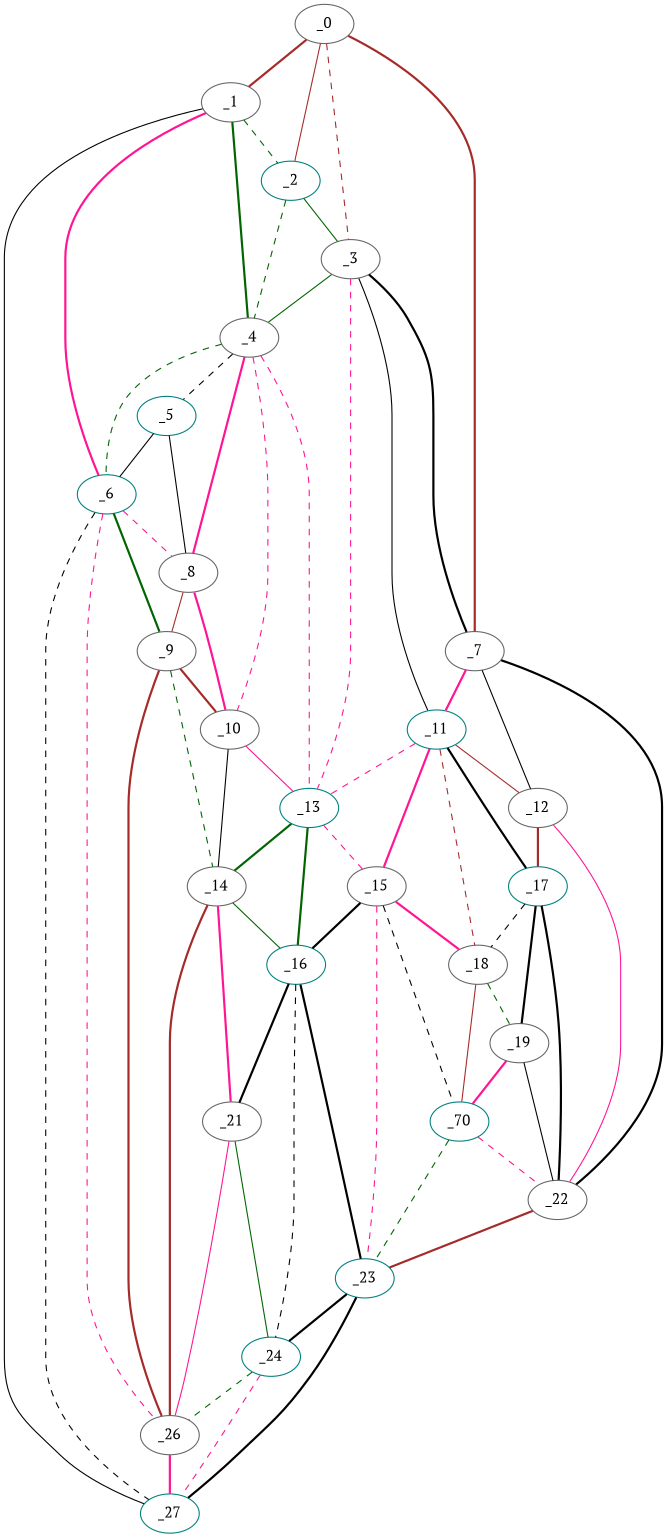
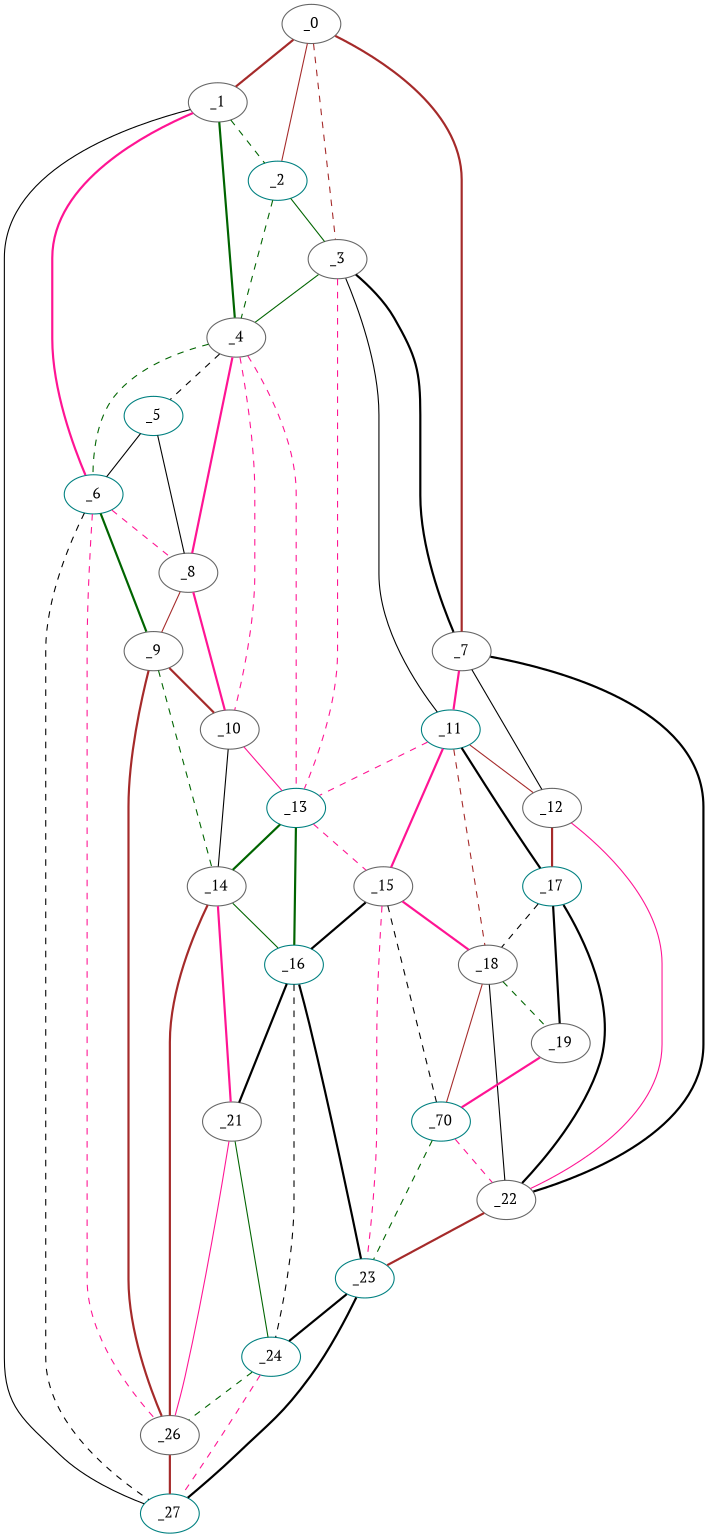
  graph {
    fontname="PT Serif"
    node [color=gray40 fontname="PT Serif" x=91 y=41]
    edge [color=deeppink fontname="PT Serif" style=bold valence=2]
    _0 [x=27 y=98]
    _1 [x=30 y=12]
    _2 [color=teal x=39]
    _3 [x=45 y=95]
    _7 [x=78 y=118]
    _4 [x=46 y=42]
    _6 [color=teal x=77 y=27]
    _27 [color=teal x=120 y=16]
    _11 [color=teal y=95]
    _13 [color=teal x=92 y=65]
    _12 [y=116]
    _22 [x=111 y=113]
    _5 [color=teal x=76 y=36]
    _8 [x=81]
    _10 [x=90 y=53]
    _9 [x=86 y=44]
    _26 [x=117 y=40]
    _15 [x=96 y=86]
    _17 [color=teal x=99 y=113]
    _18 [x=103 y=102]
    _14 [x=96 y=55]
    _16 [color=teal x=97 y=63]
    _23 [color=teal x=114 y=81]
    n24 [color=teal label=_70 x=110 y=97]
    _19 [x=106 y=106]
    _21 [x=111 y=53]
    _24 [color=teal x=115 y=67]
    _0 -- _1 [color=brown valence=1]
    _0 -- _2 [color=brown style=solid valence=1]
    _0 -- _3 [color=brown style=dashed]
    _0 -- _7 [color=brown valence=1]
    _1 -- _2 [color=darkgreen style=dashed]
    _1 -- _4 [color=darkgreen]
    _1 -- _6
    _1 -- _27 [color=black style=solid valence=1]
    _2 -- _3 [color=darkgreen style=solid]
    _2 -- _4 [color=darkgreen style=dashed valence=1]
    _3 -- _7 [color=black]
    _3 -- _4 [color=darkgreen style=solid valence=1]
    _3 -- _11 [color=black style=solid valence=1]
    _3 -- _13 [style=dashed]
    _7 -- _11
    _7 -- _12 [color=black style=solid]
    _7 -- _22 [color=black valence=1]
    _4 -- _6 [color=darkgreen style=dashed valence=1]
    _4 -- _13 [style=dashed]
    _4 -- _5 [color=black style=dashed]
    _4 -- _8
    _4 -- _10 [style=dashed valence=1]
    _6 -- _27 [color=black style=dashed valence=1]
    _6 -- _8 [style=dashed]
    _6 -- _9 [color=darkgreen valence=1]
    _6 -- _26 [style=dashed]
    _11 -- _13 [style=dashed valence=1]
    _11 -- _12 [color=brown style=solid valence=1]
    _11 -- _15
    _11 -- _17 [color=black]
    _11 -- _18 [color=brown style=dashed]
    _13 -- _15 [style=dashed valence=1]
    _13 -- _14 [color=darkgreen valence=1]
    _13 -- _16 [color=darkgreen]
    _12 -- _22 [style=solid valence=1]
    _12 -- _17 [color=brown]
    _22 -- _23 [color=brown valence=1]
    _5 -- _6 [color=black style=solid]
    _5 -- _8 [color=black style=solid valence=1]
    _8 -- _10
    _8 -- _9 [color=brown style=solid]
    _10 -- _13 [style=solid]
    _10 -- _14 [color=black style=solid]
    _9 -- _10 [color=brown]
    _9 -- _26 [color=brown]
    _9 -- _14 [color=darkgreen style=dashed]
-   _26 -- _27
+   _26 -- _27 [color=brown]
    _15 -- _18
    _15 -- _16 [color=black]
    _15 -- _23 [style=dashed]
    _15 -- n24 [color=black style=dashed valence=1]
    _17 -- _22 [color=black valence=1]
    _17 -- _18 [color=black style=dashed]
    _17 -- _19 [color=black]
    _18 -- n24 [color=brown style=solid]
    _18 -- _19 [color=darkgreen style=dashed valence=1]
    _14 -- _26 [color=brown]
    _14 -- _16 [color=darkgreen style=solid]
    _14 -- _21 [valence=1]
    _16 -- _23 [color=black]
    _16 -- _21 [color=black]
    _16 -- _24 [color=black style=dashed]
    _23 -- _27 [color=black valence=1]
    _23 -- _24 [color=black]
    n24 -- _22 [style=dashed valence=1]
    n24 -- _23 [color=darkgreen style=dashed]
-   _19 -- _22 [color=black style=solid]
+   _18 -- _22 [color=black style=solid]
    _19 -- n24 [valence=1]
    _21 -- _26 [style=solid]
    _21 -- _24 [color=darkgreen style=solid]
    _24 -- _27 [style=dashed]
    _24 -- _26 [color=darkgreen style=dashed]
  }
